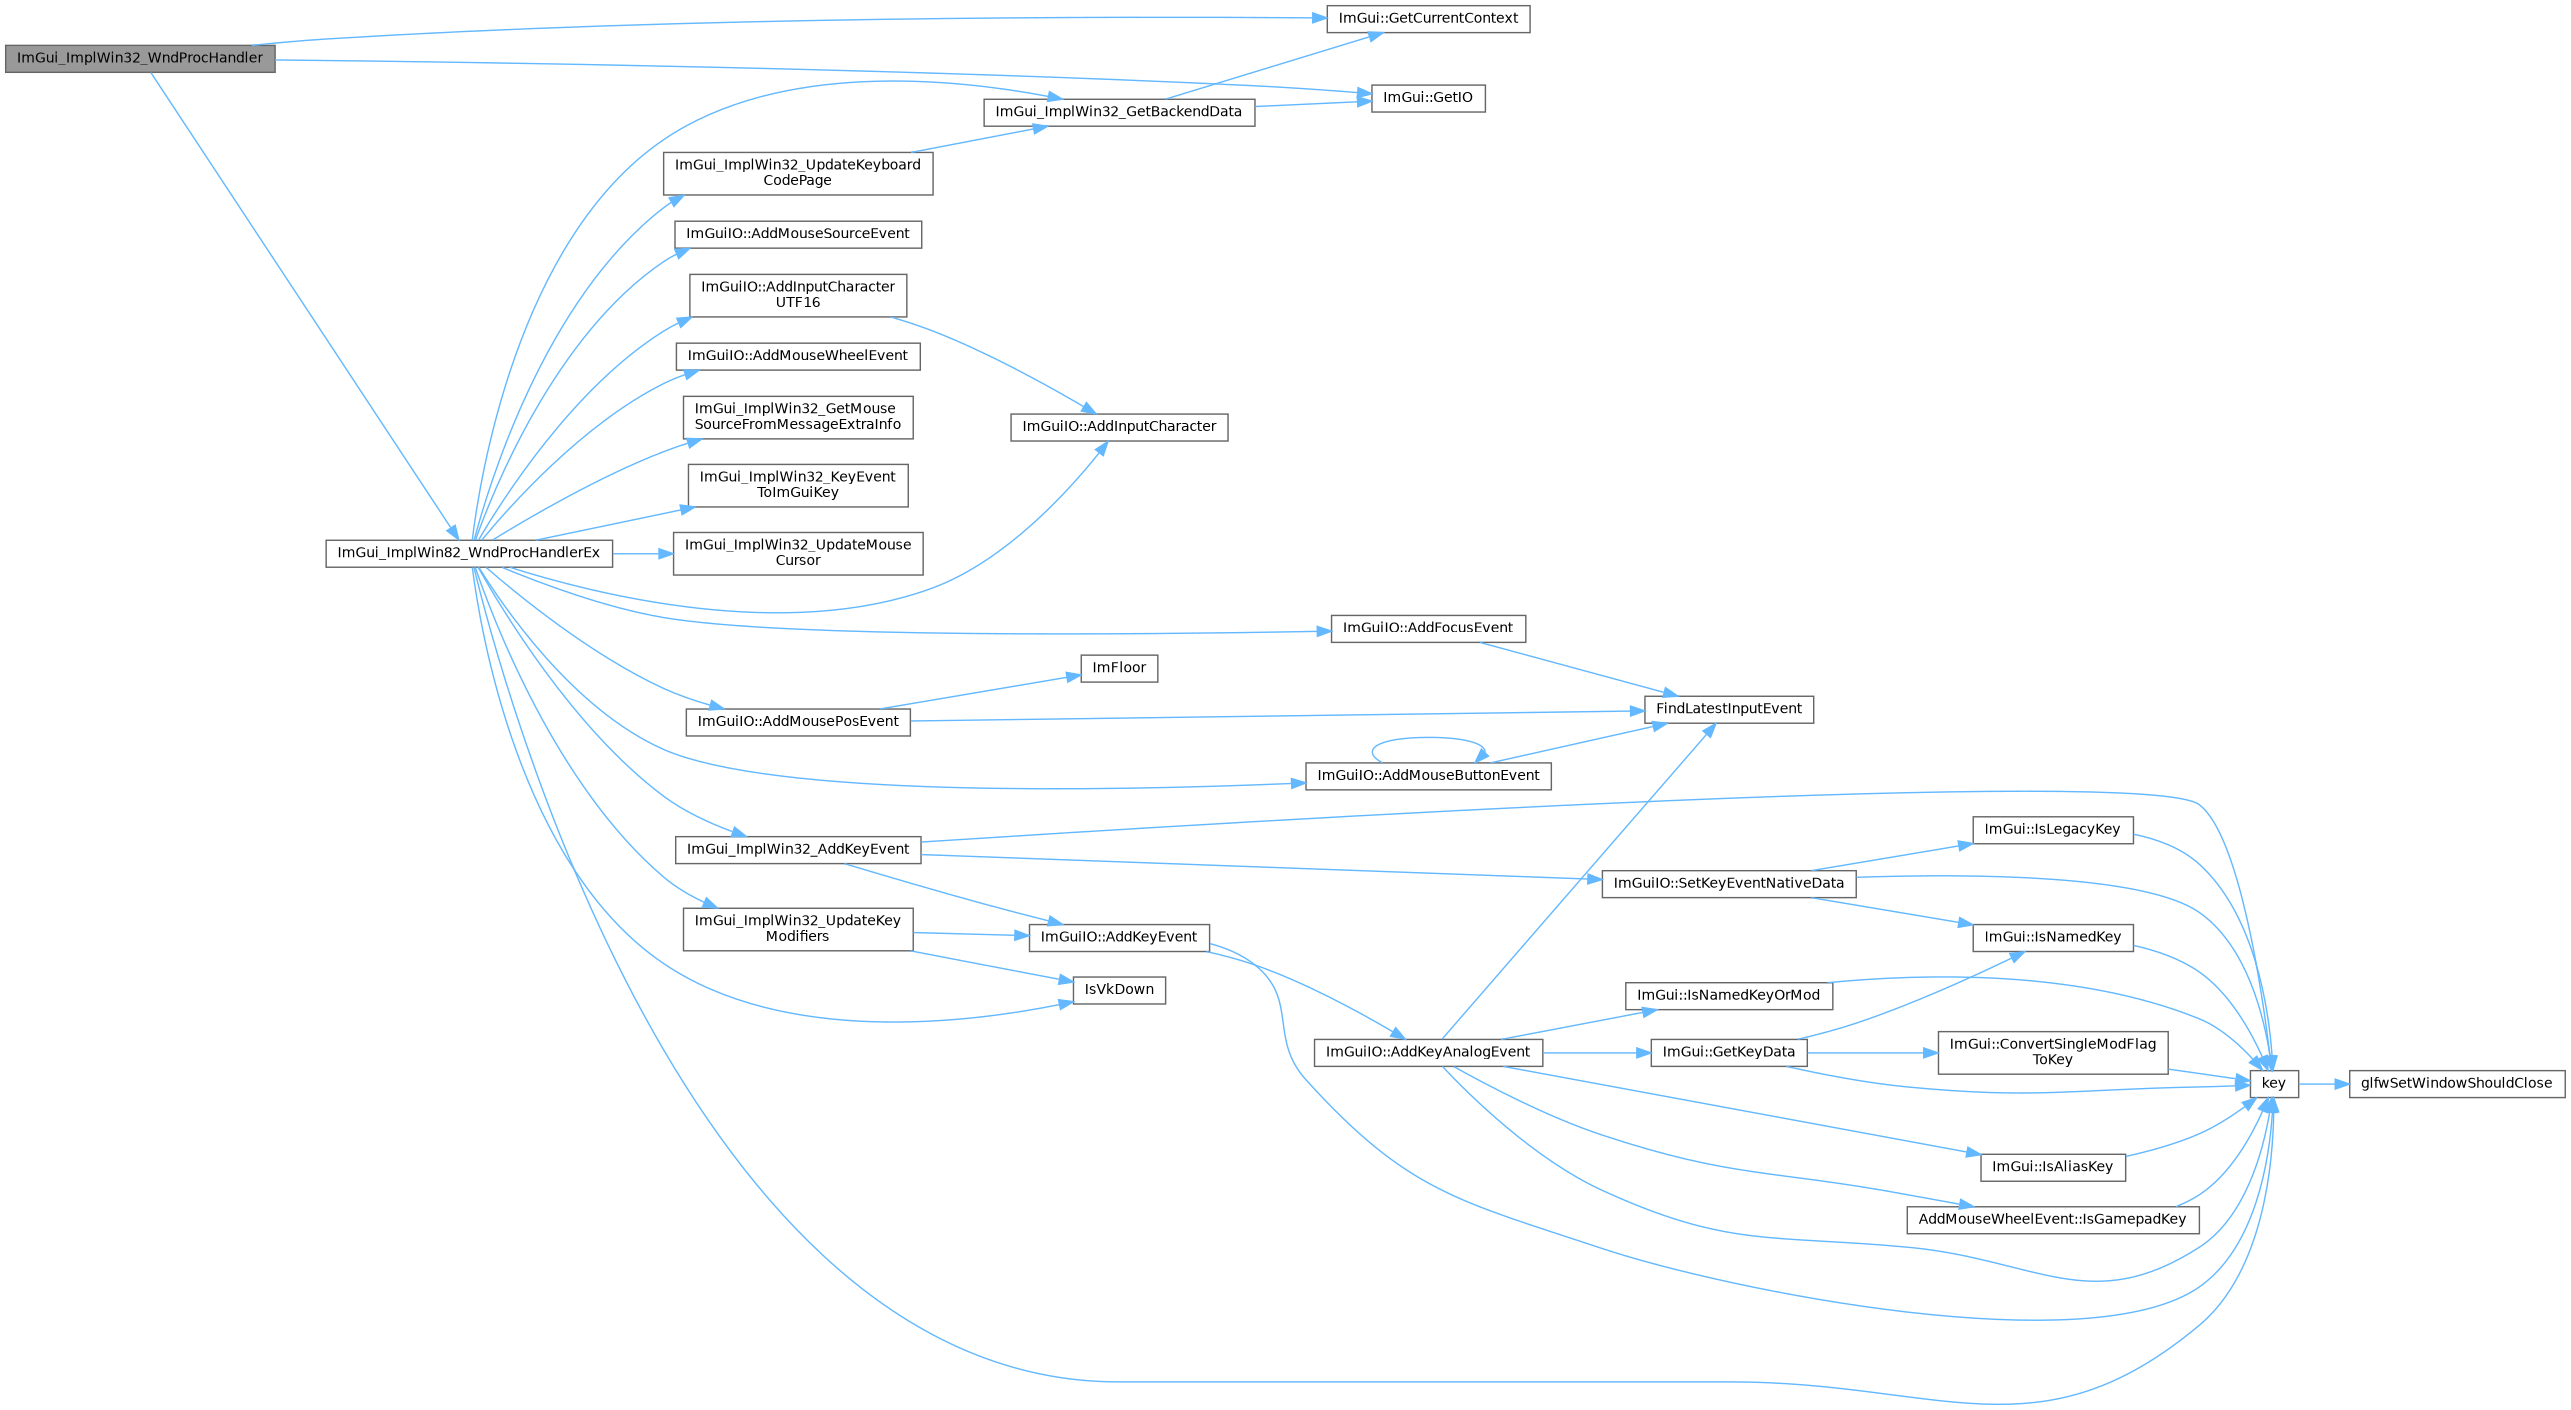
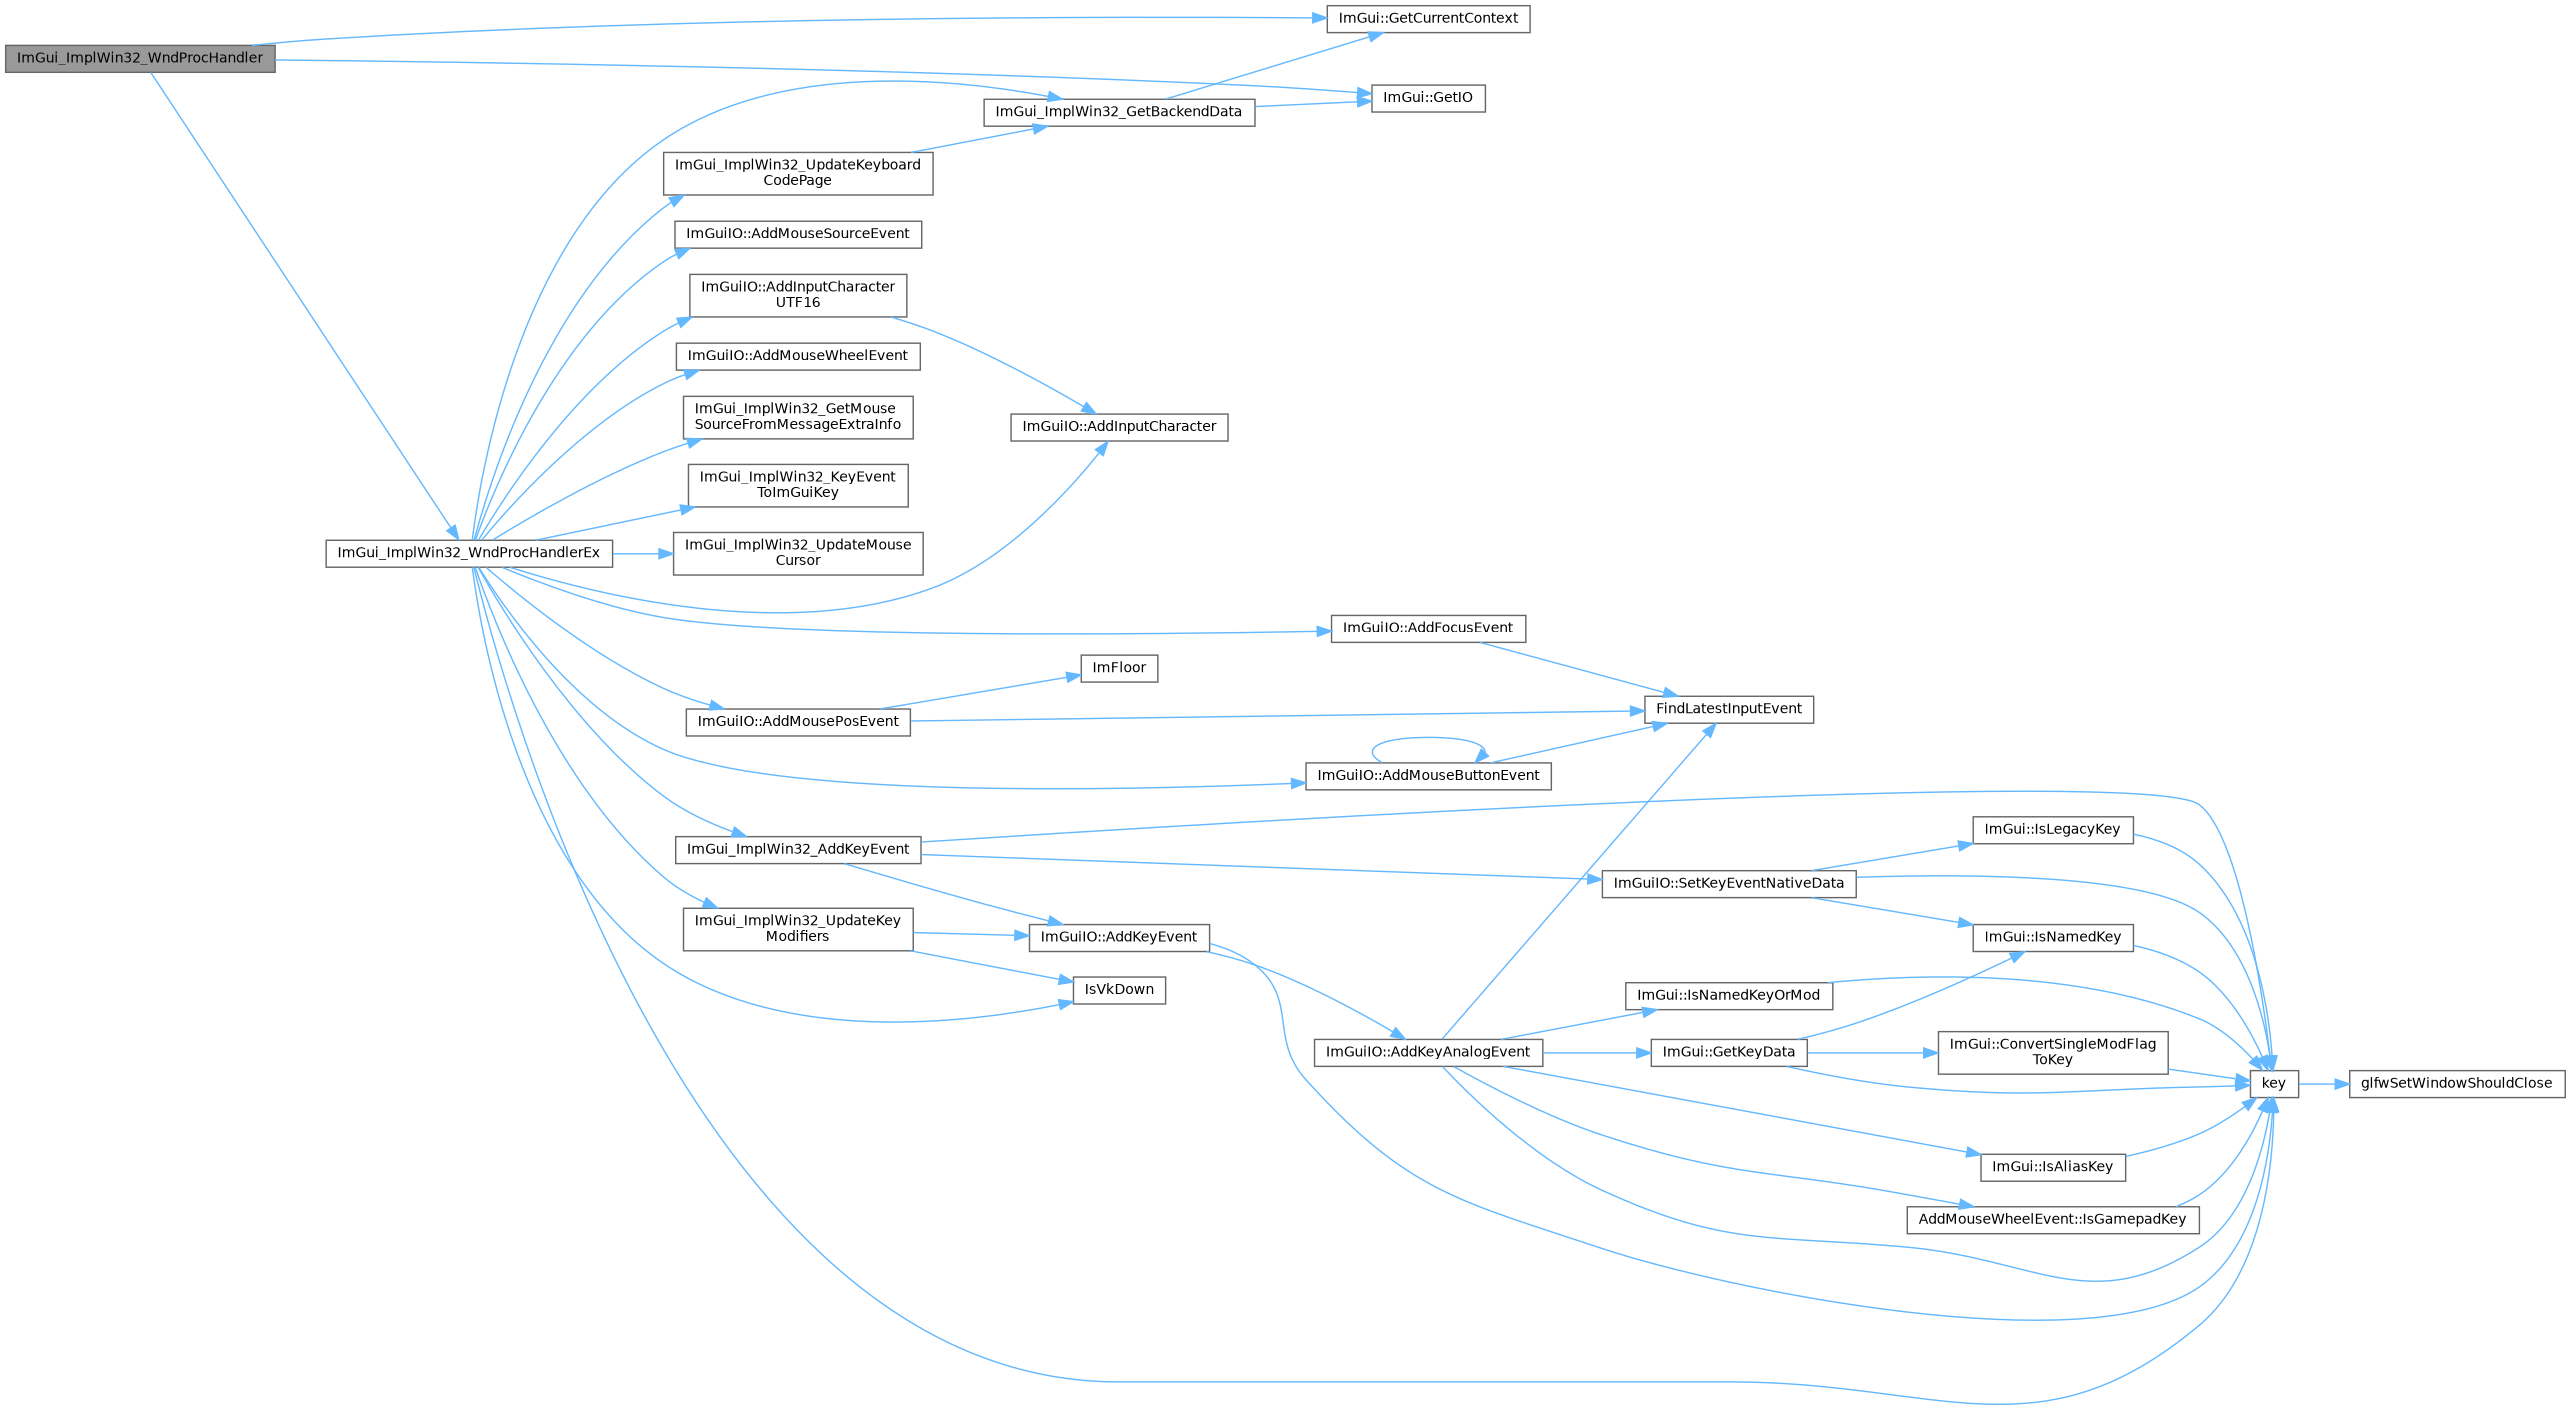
  digraph {
    rankdir=LR
    node [color=grey40 fillcolor=white fontname=Helvetica fontsize=10 shape=box style=filled]
    edge [color=steelblue1 fontname=Helvetica fontsize=10 labelfontname=Helvetica labelfontsize=10 style=solid]
    n1 [color=gray40 fillcolor=grey60 fontcolor=black height=0.2 label=ImGui_ImplWin32_WndProcHandler width=0.4]
    n2 [height=0.2 label="ImGui::GetCurrentContext" width=0.4]
    n3 [height=0.2 label="ImGui::GetIO" width=0.4]
-   n4 [height=0.2 label=ImGui_ImplWin82_WndProcHandlerEx width=0.4]
+   n4 [height=0.2 label=ImGui_ImplWin32_WndProcHandlerEx width=0.4]
    n5 [height=0.2 label="ImGuiIO::AddFocusEvent" width=0.4]
    n6 [height=0.2 label="ImGuiIO::AddInputCharacter" width=0.4]
    n7 [height=0.2 label="ImGuiIO::AddInputCharacter\lUTF16" width=0.4]
    n8 [height=0.2 label="ImGuiIO::AddMouseButtonEvent" width=0.4]
    n9 [height=0.2 label="ImGuiIO::AddMousePosEvent" width=0.4]
    n10 [height=0.2 label="ImGuiIO::AddMouseSourceEvent" width=0.4]
    n11 [height=0.2 label="ImGuiIO::AddMouseWheelEvent" width=0.4]
    n12 [height=0.2 label=ImGui_ImplWin32_AddKeyEvent width=0.4]
    n13 [height=0.2 label=key width=0.4]
    n14 [height=0.2 label=ImGui_ImplWin32_GetBackendData width=0.4]
    n15 [height=0.2 label="ImGui_ImplWin32_GetMouse\lSourceFromMessageExtraInfo" width=0.4]
    n16 [height=0.2 label="ImGui_ImplWin32_KeyEvent\lToImGuiKey" width=0.4]
    n17 [height=0.2 label="ImGui_ImplWin32_UpdateKeyboard\lCodePage" width=0.4]
    n18 [height=0.2 label="ImGui_ImplWin32_UpdateKey\lModifiers" width=0.4]
    n19 [height=0.2 label=IsVkDown width=0.4]
    n20 [height=0.2 label="ImGui_ImplWin32_UpdateMouse\lCursor" width=0.4]
    n21 [height=0.2 label=FindLatestInputEvent width=0.4]
    n22 [height=0.2 label=ImFloor width=0.4]
    n23 [height=0.2 label="ImGuiIO::AddKeyEvent" width=0.4]
    n24 [height=0.2 label="ImGuiIO::SetKeyEventNativeData" width=0.4]
    n25 [height=0.2 label=glfwSetWindowShouldClose width=0.4]
    n26 [height=0.2 label="ImGuiIO::AddKeyAnalogEvent" width=0.4]
    n27 [height=0.2 label="ImGui::IsNamedKey" width=0.4]
    n28 [height=0.2 label="ImGui::IsLegacyKey" width=0.4]
    n29 [height=0.2 label="ImGui::GetKeyData" width=0.4]
    n30 [height=0.2 label="ImGui::IsAliasKey" width=0.4]
    n31 [height=0.2 label="AddMouseWheelEvent::IsGamepadKey" width=0.4]
    n32 [height=0.2 label="ImGui::IsNamedKeyOrMod" width=0.4]
    n33 [height=0.2 label="ImGui::ConvertSingleModFlag\lToKey" width=0.4]
    n1 -> n2
    n1 -> n3
    n1 -> n4
    n4 -> n5
    n4 -> n6
    n4 -> n7
    n4 -> n8
    n4 -> n9
    n4 -> n10
    n4 -> n11
    n4 -> n12
    n4 -> n13
    n4 -> n14
    n4 -> n15
    n4 -> n16
    n4 -> n17
    n4 -> n18
    n4 -> n19
    n4 -> n20
    n5 -> n21
    n7 -> n6
    n8 -> n8
    n8 -> n21
    n9 -> n21
    n9 -> n22
    n12 -> n13
    n12 -> n23
    n12 -> n24
    n13 -> n25
    n14 -> n2
    n14 -> n3
    n17 -> n14
    n18 -> n19
    n18 -> n23
    n23 -> n13
    n23 -> n26
    n24 -> n13
    n24 -> n27
    n24 -> n28
    n26 -> n13
    n26 -> n21
    n26 -> n29
    n26 -> n30
    n26 -> n31
    n26 -> n32
    n27 -> n13
    n28 -> n13
    n29 -> n13
    n29 -> n27
    n29 -> n33
    n30 -> n13
    n31 -> n13
    n32 -> n13
    n33 -> n13
  }
